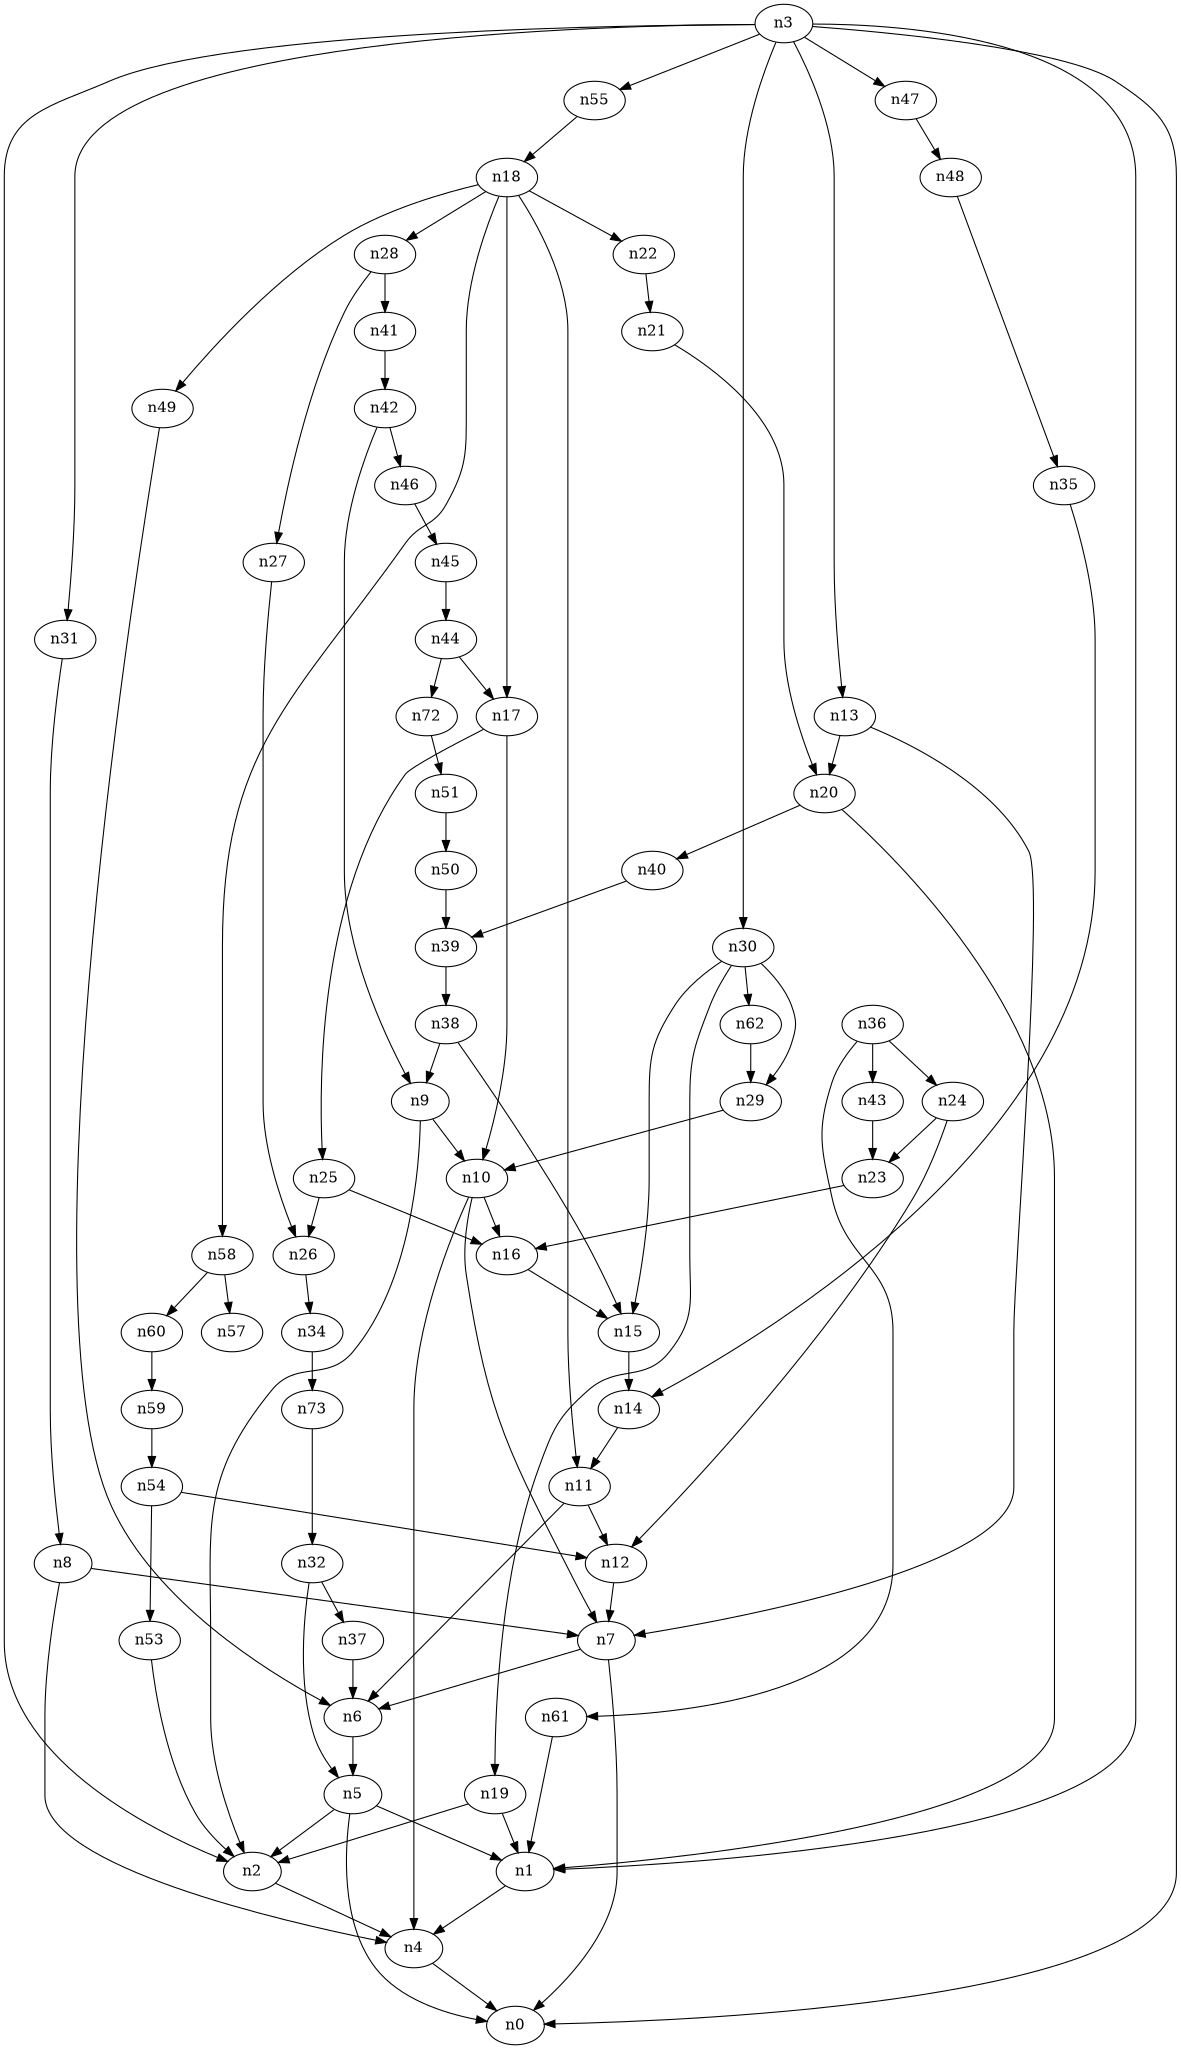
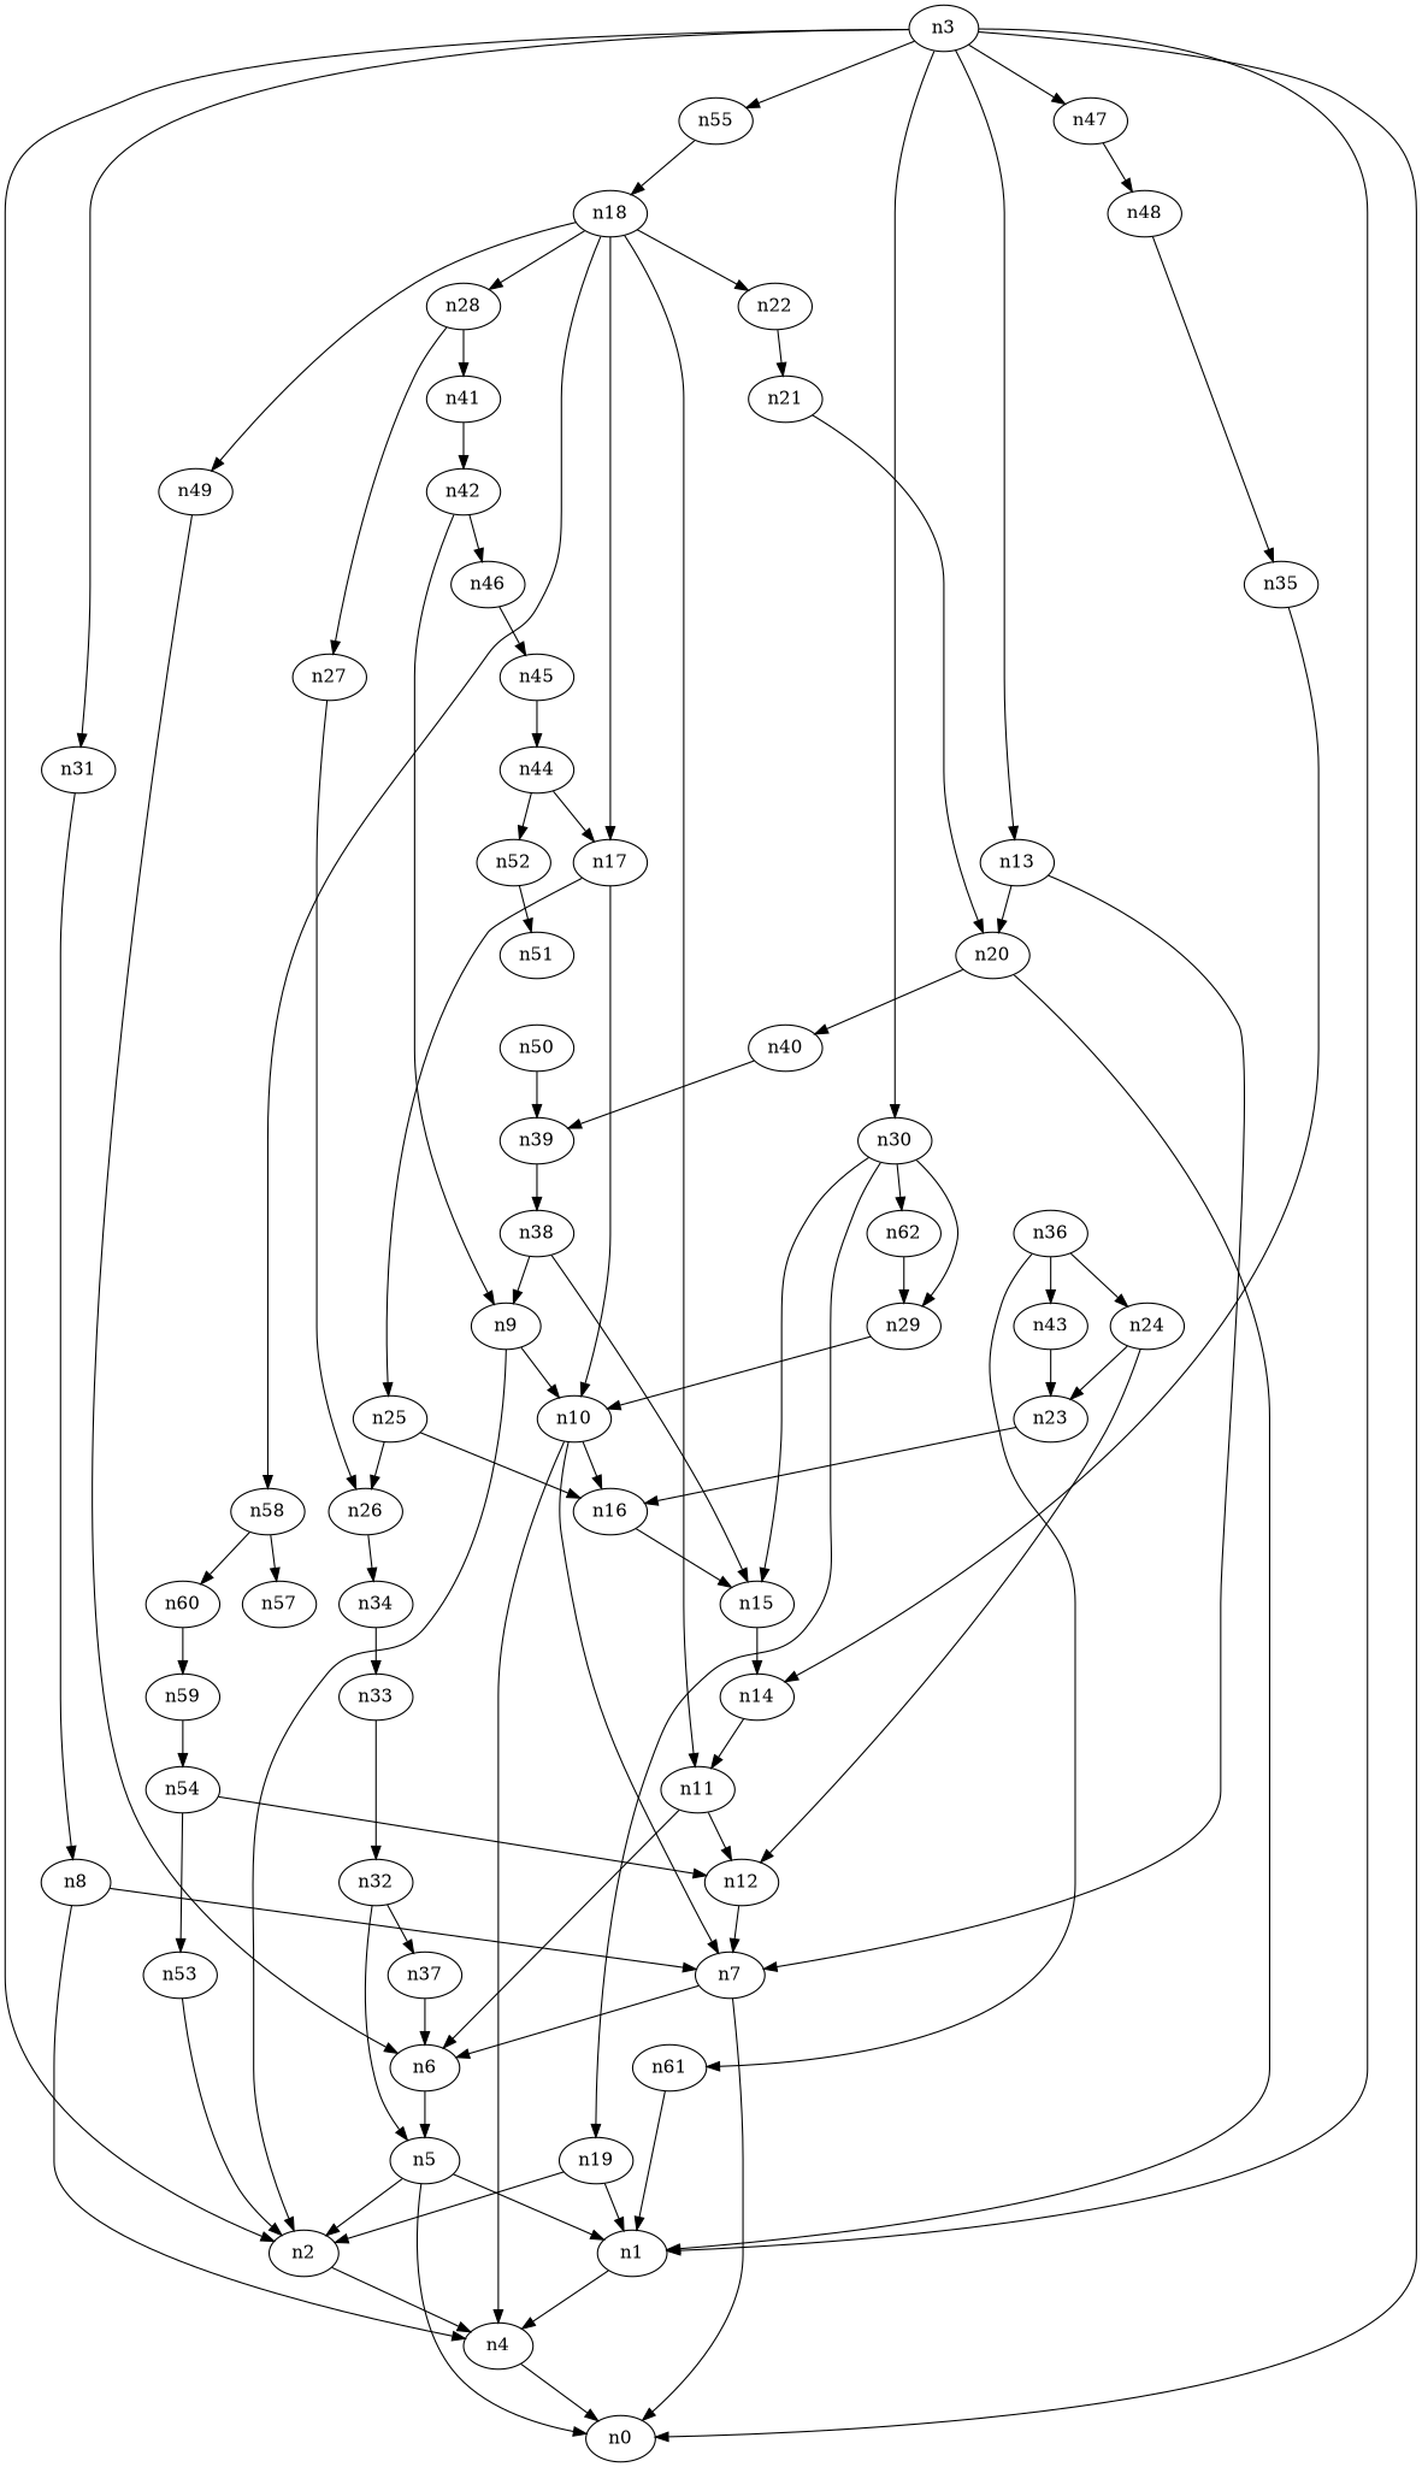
  digraph {
    n1
    n4
    n0
    n2
    n3
    n13
    n30
    n31
    n47
    n55
    n7
    n20
    n15
    n19
    n29
    n62
    n8
    n48
    n18
    n6
    n40
    n14
    n10
    n35
    n11
    n17
    n22
    n28
    n49
    n58
    n5
    n9
    n16
    n12
    n39
    n25
    n26
    n34
-   n33 [label=n73]
+   n33
    n21
    n27
    n41
    n57
    n60
    n42
    n59
    n38
    n23
    n24
    n32
    n46
    n37
    n36
    n43
    n61
    n45
    n44
-   n52 [label=n72]
+   n52
    n51
    n50
    n53
    n54
    n1 -> n4
    n4 -> n0
    n2 -> n4
    n3 -> n1
    n3 -> n0
    n3 -> n2
    n3 -> n13
    n3 -> n30
    n3 -> n31
    n3 -> n47
    n3 -> n55
    n13 -> n7
    n13 -> n20
    n30 -> n15
    n30 -> n19
    n30 -> n29
    n30 -> n62
    n31 -> n8
    n47 -> n48
    n55 -> n18
    n7 -> n0
    n7 -> n6
    n20 -> n1
    n20 -> n40
    n15 -> n14
    n19 -> n1
    n19 -> n2
    n29 -> n10
    n62 -> n29
    n8 -> n4
    n8 -> n7
    n48 -> n35
    n18 -> n11
    n18 -> n17
    n18 -> n22
    n18 -> n28
    n18 -> n49
    n18 -> n58
    n6 -> n5
    n40 -> n39
    n14 -> n11
    n10 -> n4
    n10 -> n7
    n10 -> n16
    n35 -> n14
    n11 -> n6
    n11 -> n12
    n17 -> n10
    n17 -> n25
    n22 -> n21
    n28 -> n27
    n28 -> n41
    n49 -> n6
    n58 -> n57
    n58 -> n60
    n5 -> n1
    n5 -> n0
    n5 -> n2
    n9 -> n2
    n9 -> n10
    n16 -> n15
    n12 -> n7
    n39 -> n38
    n25 -> n16
    n25 -> n26
    n26 -> n34
    n34 -> n33
    n33 -> n32
    n21 -> n20
    n27 -> n26
    n41 -> n42
    n60 -> n59
    n42 -> n9
    n42 -> n46
    n59 -> n54
    n38 -> n15
    n38 -> n9
    n23 -> n16
    n24 -> n12
    n24 -> n23
    n32 -> n5
    n32 -> n37
    n46 -> n45
    n37 -> n6
    n36 -> n24
    n36 -> n43
    n36 -> n61
    n43 -> n23
    n61 -> n1
    n45 -> n44
    n44 -> n17
    n44 -> n52
    n52 -> n51
-   n51 -> n50
    n50 -> n39
    n53 -> n2
    n54 -> n12
    n54 -> n53
  }
